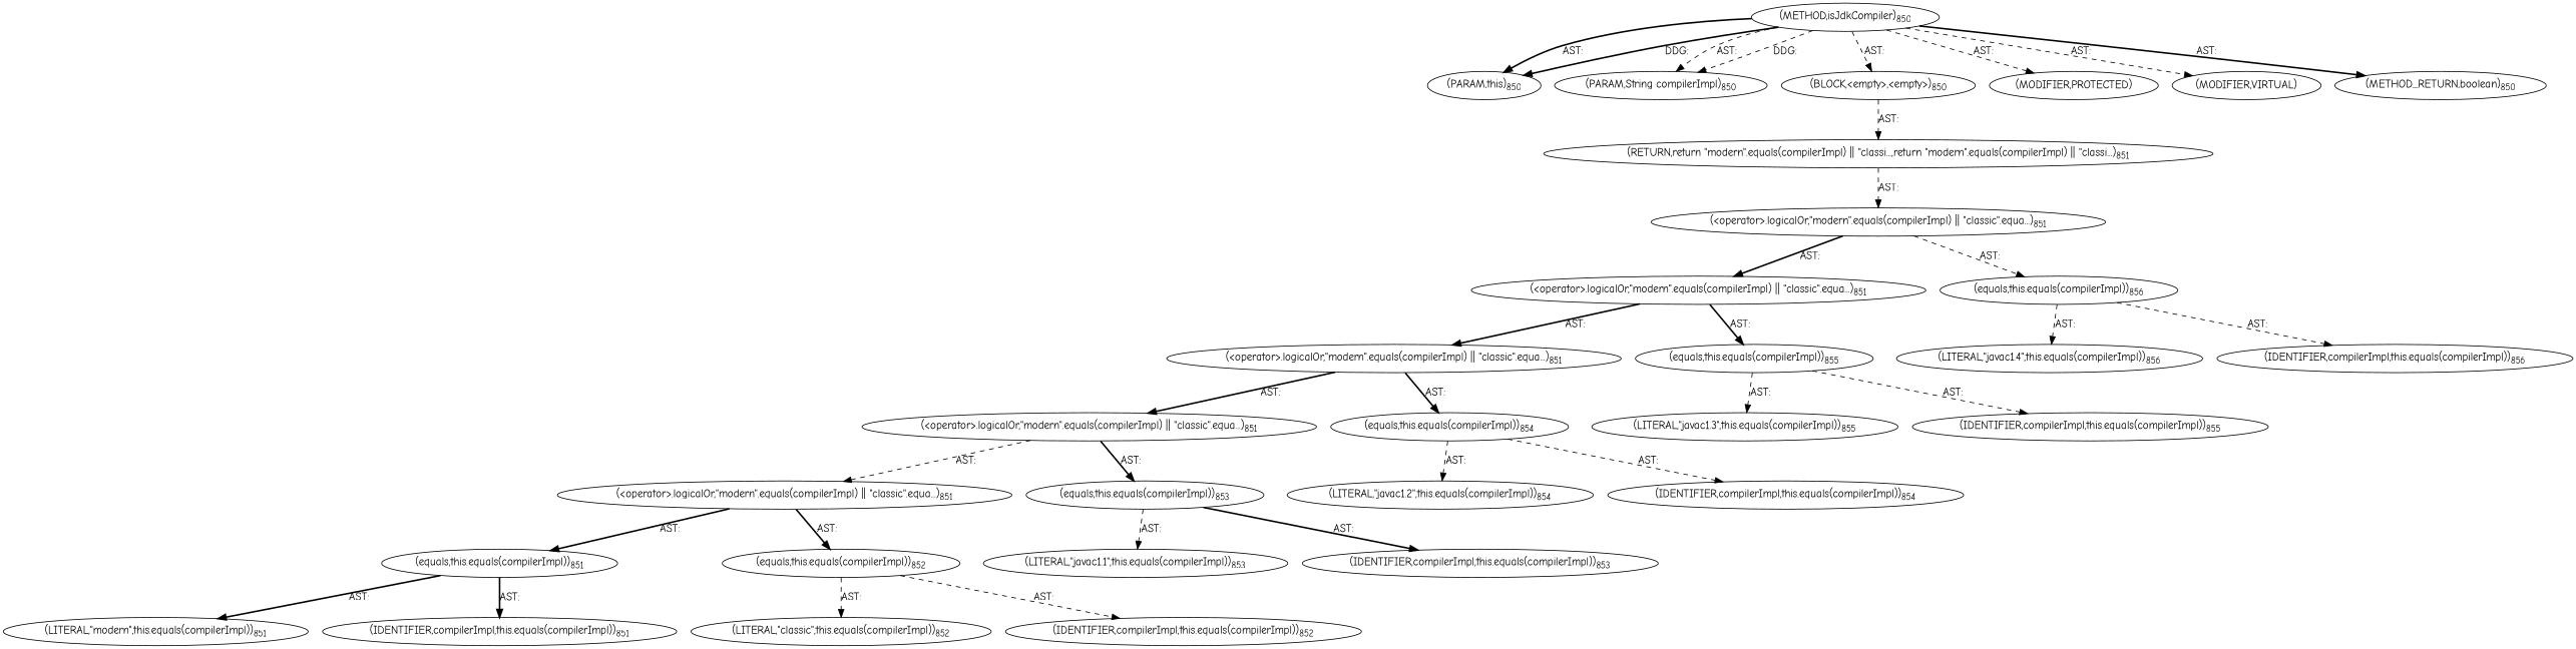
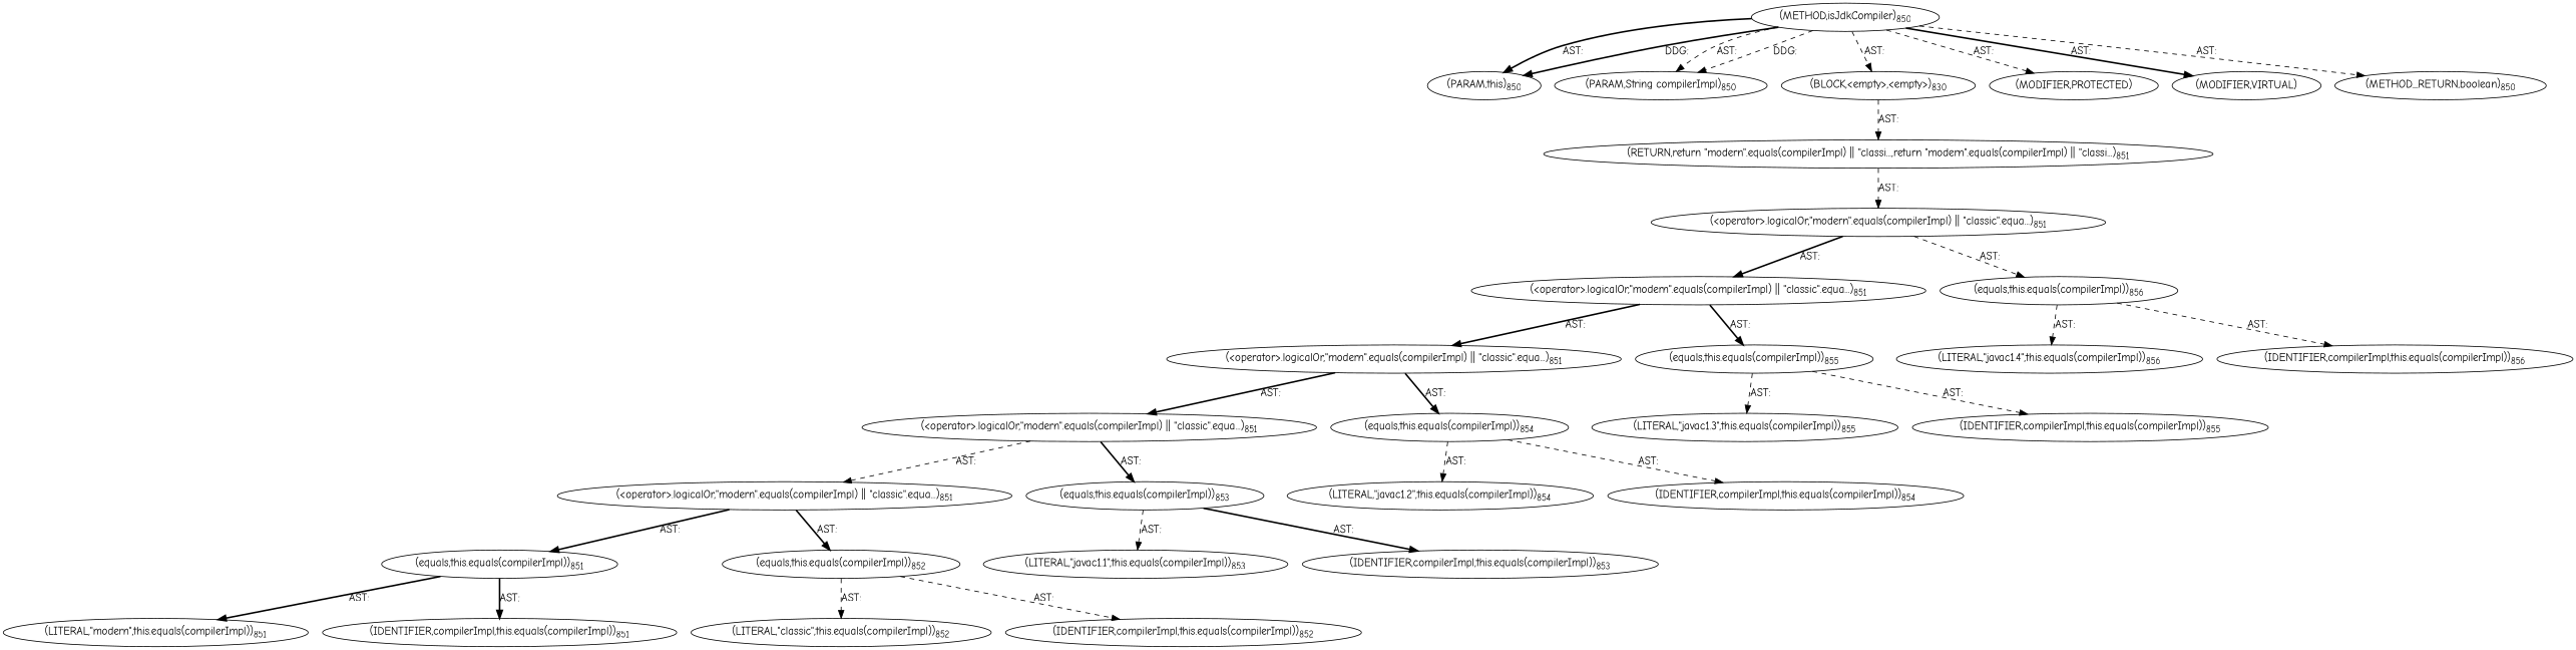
  digraph {
    fontname="Comic Neue"
    node [fontname="Comic Neue"]
    edge [fontname="Comic Neue" style=dashed]
    n1 [label=<(METHOD,isJdkCompiler)<SUB>850</SUB>>]
    n2 [label=<(PARAM,this)<SUB>850</SUB>>]
    n3 [label=<(PARAM,String compilerImpl)<SUB>850</SUB>>]
-   n4 [label=<(BLOCK,&lt;empty&gt;,&lt;empty&gt;)<SUB>850</SUB>>]
+   n4 [label=<(BLOCK,&lt;empty&gt;,&lt;empty&gt;)<SUB>830</SUB>>]
    n5 [label=<(MODIFIER,PROTECTED)>]
    n6 [label=<(MODIFIER,VIRTUAL)>]
    n7 [label=<(METHOD_RETURN,boolean)<SUB>850</SUB>>]
    n8 [label=<(RETURN,return &quot;modern&quot;.equals(compilerImpl) || &quot;classi...,return &quot;modern&quot;.equals(compilerImpl) || &quot;classi...)<SUB>851</SUB>>]
    n9 [label=<(&lt;operator&gt;.logicalOr,&quot;modern&quot;.equals(compilerImpl) || &quot;classic&quot;.equa...)<SUB>851</SUB>>]
    n10 [label=<(&lt;operator&gt;.logicalOr,&quot;modern&quot;.equals(compilerImpl) || &quot;classic&quot;.equa...)<SUB>851</SUB>>]
    n11 [label=<(equals,this.equals(compilerImpl))<SUB>856</SUB>>]
    n12 [label=<(&lt;operator&gt;.logicalOr,&quot;modern&quot;.equals(compilerImpl) || &quot;classic&quot;.equa...)<SUB>851</SUB>>]
    n13 [label=<(equals,this.equals(compilerImpl))<SUB>855</SUB>>]
    n14 [label=<(LITERAL,&quot;javac1.4&quot;,this.equals(compilerImpl))<SUB>856</SUB>>]
    n15 [label=<(IDENTIFIER,compilerImpl,this.equals(compilerImpl))<SUB>856</SUB>>]
    n16 [label=<(&lt;operator&gt;.logicalOr,&quot;modern&quot;.equals(compilerImpl) || &quot;classic&quot;.equa...)<SUB>851</SUB>>]
    n17 [label=<(equals,this.equals(compilerImpl))<SUB>854</SUB>>]
    n18 [label=<(LITERAL,&quot;javac1.3&quot;,this.equals(compilerImpl))<SUB>855</SUB>>]
    n19 [label=<(IDENTIFIER,compilerImpl,this.equals(compilerImpl))<SUB>855</SUB>>]
    n20 [label=<(&lt;operator&gt;.logicalOr,&quot;modern&quot;.equals(compilerImpl) || &quot;classic&quot;.equa...)<SUB>851</SUB>>]
    n21 [label=<(equals,this.equals(compilerImpl))<SUB>853</SUB>>]
    n22 [label=<(LITERAL,&quot;javac1.2&quot;,this.equals(compilerImpl))<SUB>854</SUB>>]
    n23 [label=<(IDENTIFIER,compilerImpl,this.equals(compilerImpl))<SUB>854</SUB>>]
    n24 [label=<(equals,this.equals(compilerImpl))<SUB>851</SUB>>]
    n25 [label=<(equals,this.equals(compilerImpl))<SUB>852</SUB>>]
    n26 [label=<(LITERAL,&quot;javac1.1&quot;,this.equals(compilerImpl))<SUB>853</SUB>>]
    n27 [label=<(IDENTIFIER,compilerImpl,this.equals(compilerImpl))<SUB>853</SUB>>]
    n28 [label=<(LITERAL,&quot;modern&quot;,this.equals(compilerImpl))<SUB>851</SUB>>]
    n29 [label=<(IDENTIFIER,compilerImpl,this.equals(compilerImpl))<SUB>851</SUB>>]
    n30 [label=<(LITERAL,&quot;classic&quot;,this.equals(compilerImpl))<SUB>852</SUB>>]
    n31 [label=<(IDENTIFIER,compilerImpl,this.equals(compilerImpl))<SUB>852</SUB>>]
    n1 -> n2 [label="AST: " style=bold]
    n1 -> n2 [label="DDG: " style=bold]
    n1 -> n3 [label="AST: "]
    n1 -> n3 [label="DDG: "]
    n1 -> n4 [label="AST: "]
    n1 -> n5 [label="AST: "]
-   n1 -> n6 [label="AST: "]
-   n1 -> n7 [label="AST: " style=bold]
+   n1 -> n6 [label="AST: " style=bold]
+   n1 -> n7 [label="AST: "]
    n4 -> n8 [label="AST: "]
    n8 -> n9 [label="AST: "]
    n9 -> n10 [label="AST: " style=bold]
    n9 -> n11 [label="AST: "]
    n10 -> n12 [label="AST: " style=bold]
    n10 -> n13 [label="AST: " style=bold]
    n11 -> n14 [label="AST: "]
    n11 -> n15 [label="AST: "]
    n12 -> n16 [label="AST: " style=bold]
    n12 -> n17 [label="AST: " style=bold]
    n13 -> n18 [label="AST: "]
    n13 -> n19 [label="AST: "]
    n16 -> n20 [label="AST: "]
    n16 -> n21 [label="AST: " style=bold]
    n17 -> n22 [label="AST: "]
    n17 -> n23 [label="AST: "]
    n20 -> n24 [label="AST: " style=bold]
    n20 -> n25 [label="AST: " style=bold]
    n21 -> n26 [label="AST: "]
    n21 -> n27 [label="AST: " style=bold]
    n24 -> n28 [label="AST: " style=bold]
    n24 -> n29 [label="AST: " style=bold]
    n25 -> n30 [label="AST: "]
    n25 -> n31 [label="AST: "]
  }
